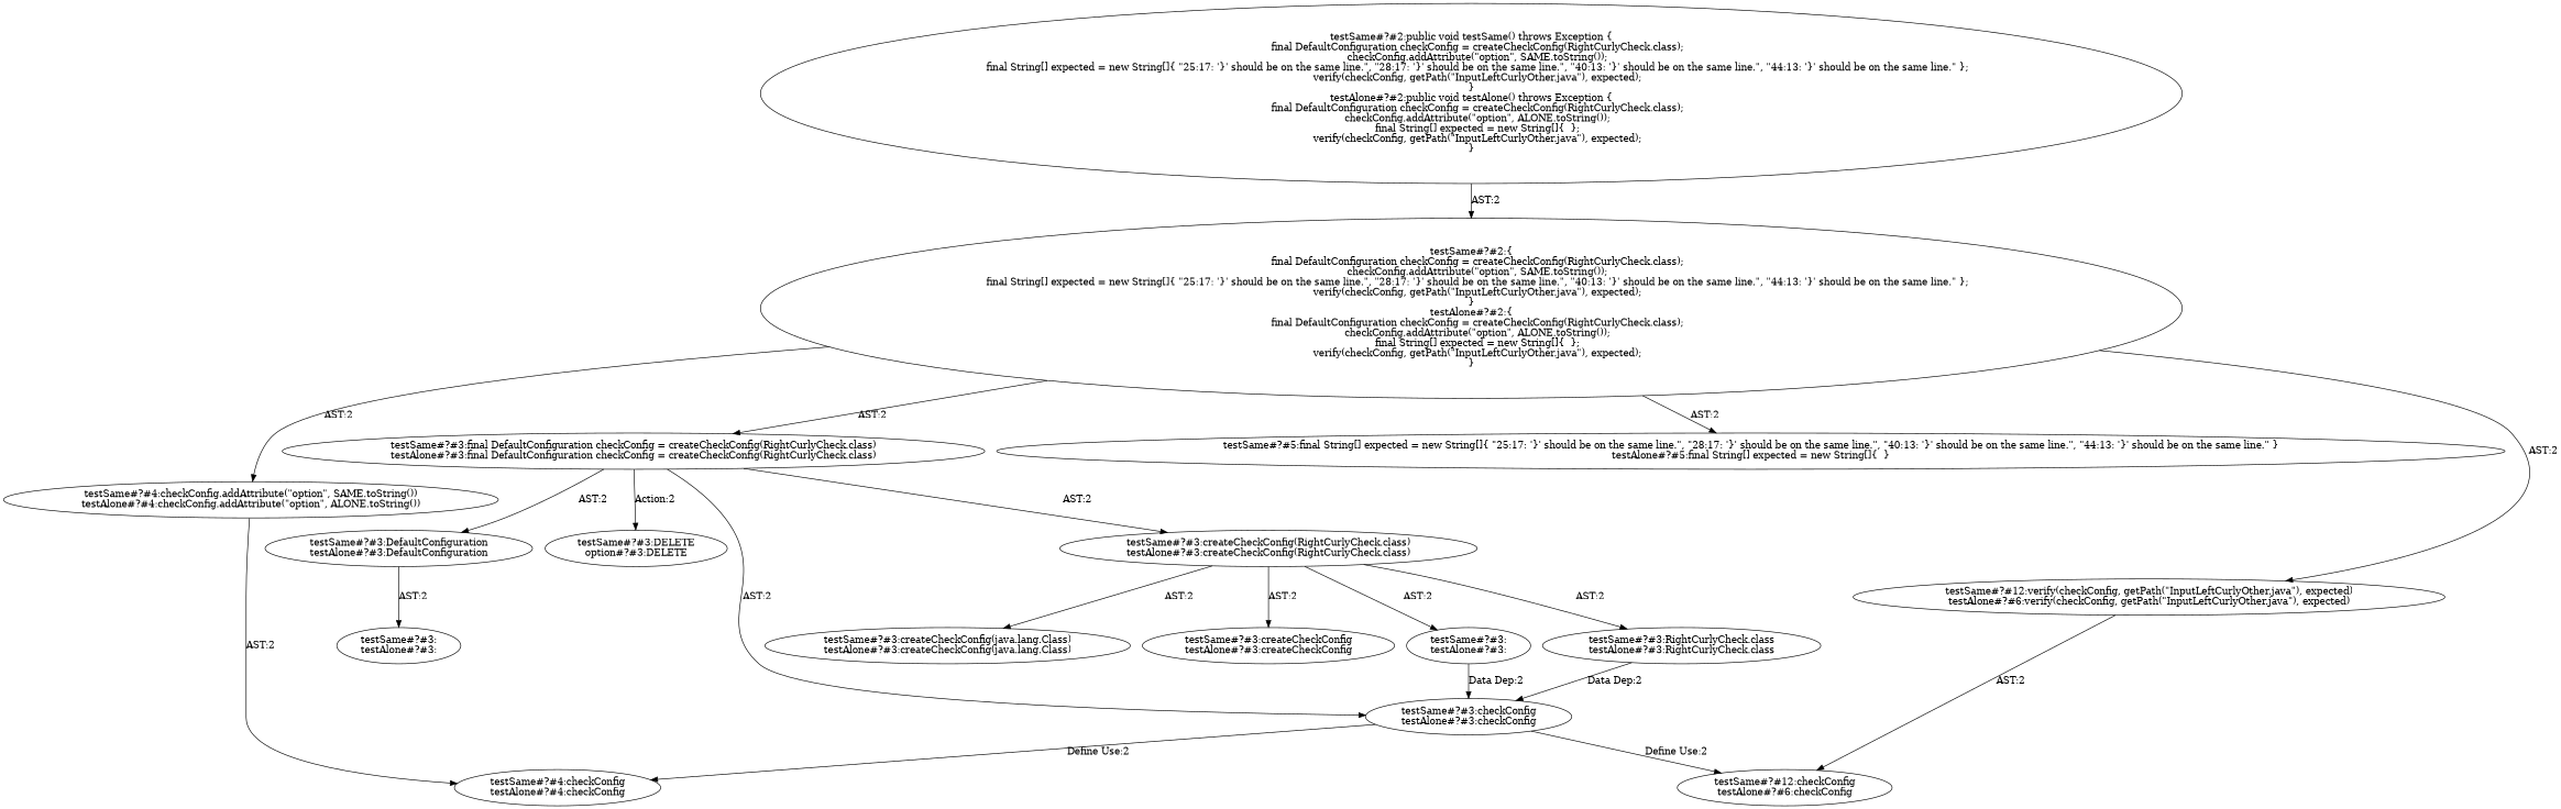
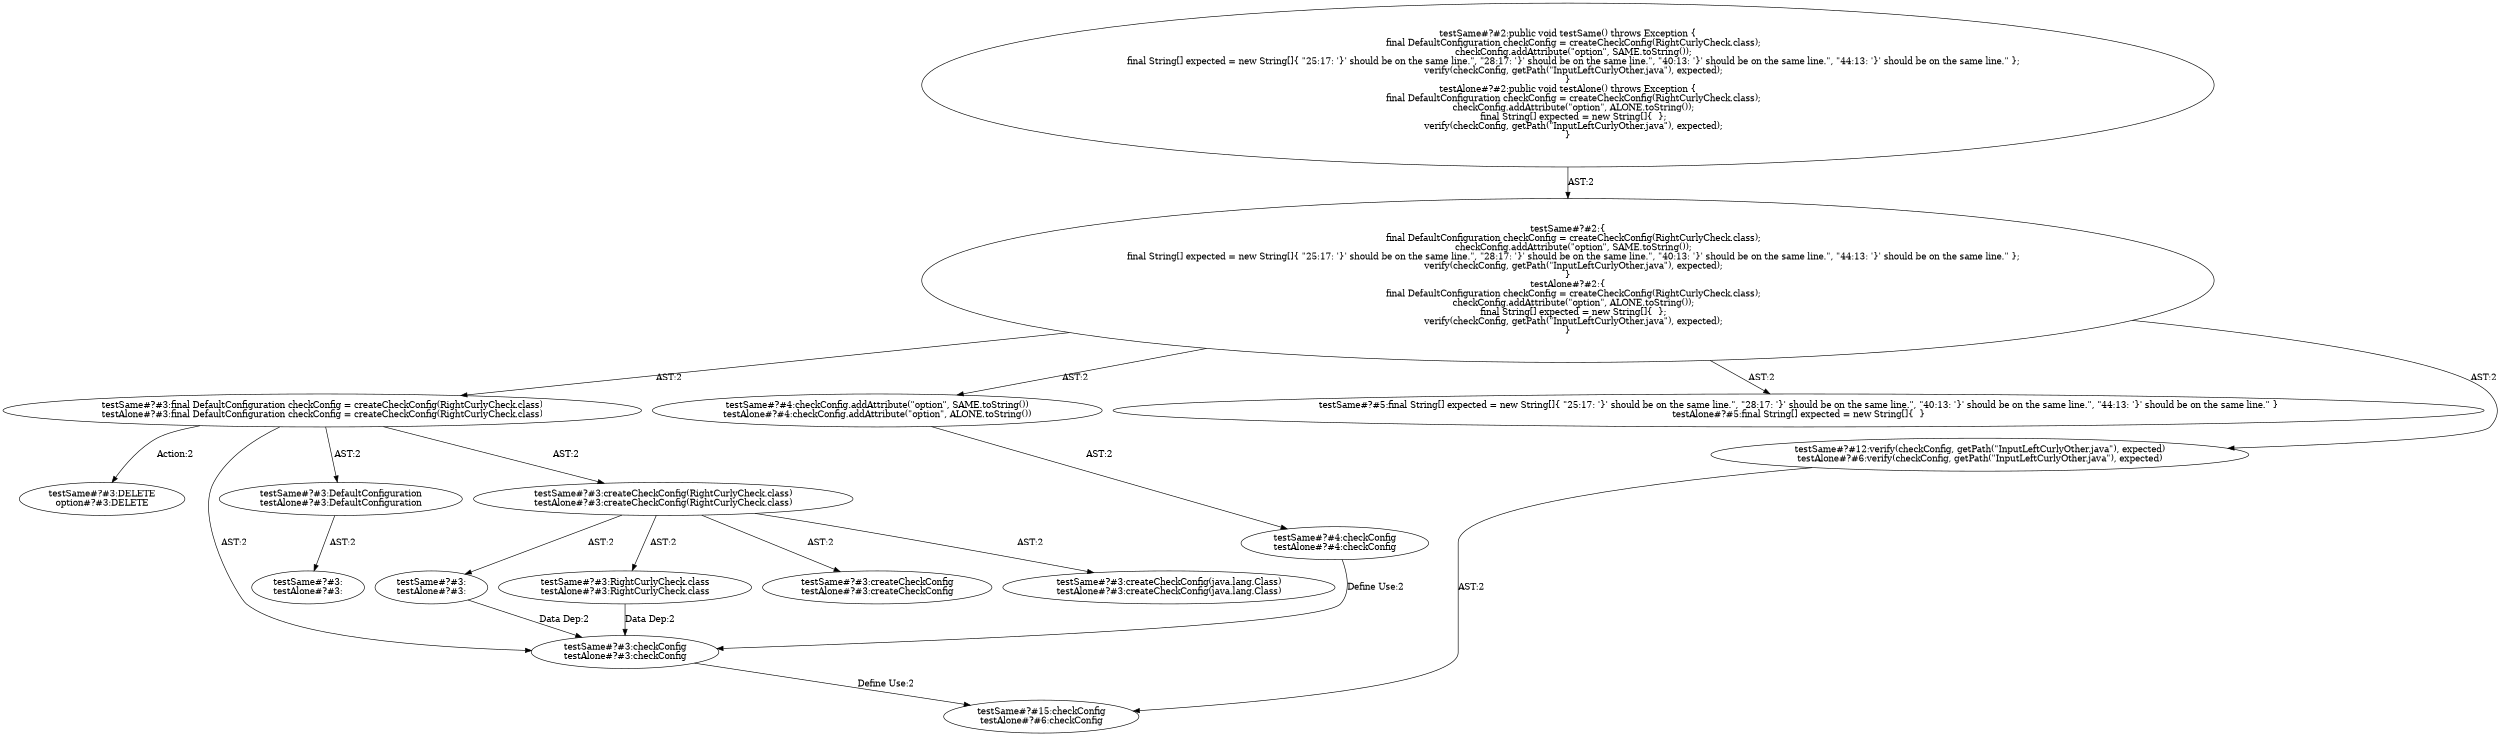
  digraph {
    node [shape=ellipse]
    n1 [label="testSame#?#3:DELETE\noption#?#3:DELETE"]
    n2 [label="testSame#?#3:final DefaultConfiguration checkConfig = createCheckConfig(RightCurlyCheck.class)\ntestAlone#?#3:final DefaultConfiguration checkConfig = createCheckConfig(RightCurlyCheck.class)"]
    n3 [label="testSame#?#3:checkConfig\ntestAlone#?#3:checkConfig"]
    n4 [label="testSame#?#3:DefaultConfiguration\ntestAlone#?#3:DefaultConfiguration"]
    n5 [label="testSame#?#3:createCheckConfig(RightCurlyCheck.class)\ntestAlone#?#3:createCheckConfig(RightCurlyCheck.class)"]
    n6 [label="testSame#?#4:checkConfig\ntestAlone#?#4:checkConfig"]
-   n7 [label="testSame#?#12:checkConfig\ntestAlone#?#6:checkConfig"]
+   n7 [label="testSame#?#15:checkConfig\ntestAlone#?#6:checkConfig"]
    n8 [label="testSame#?#3:\ntestAlone#?#3:"]
    n9 [label="testSame#?#3:\ntestAlone#?#3:"]
    n10 [label="testSame#?#3:RightCurlyCheck.class\ntestAlone#?#3:RightCurlyCheck.class"]
    n11 [label="testSame#?#3:createCheckConfig\ntestAlone#?#3:createCheckConfig"]
    n12 [label="testSame#?#3:createCheckConfig(java.lang.Class)\ntestAlone#?#3:createCheckConfig(java.lang.Class)"]
    n13 [label="testSame#?#2:\{\n    final DefaultConfiguration checkConfig = createCheckConfig(RightCurlyCheck.class);\n    checkConfig.addAttribute(\"option\", SAME.toString());\n    final String[] expected = new String[]\{ \"25:17: '\}' should be on the same line.\", \"28:17: '\}' should be on the same line.\", \"40:13: '\}' should be on the same line.\", \"44:13: '\}' should be on the same line.\" \};\n    verify(checkConfig, getPath(\"InputLeftCurlyOther.java\"), expected);\n\}\ntestAlone#?#2:\{\n    final DefaultConfiguration checkConfig = createCheckConfig(RightCurlyCheck.class);\n    checkConfig.addAttribute(\"option\", ALONE.toString());\n    final String[] expected = new String[]\{  \};\n    verify(checkConfig, getPath(\"InputLeftCurlyOther.java\"), expected);\n\}"]
    n14 [label="testSame#?#4:checkConfig.addAttribute(\"option\", SAME.toString())\ntestAlone#?#4:checkConfig.addAttribute(\"option\", ALONE.toString())"]
    n15 [label="testSame#?#5:final String[] expected = new String[]\{ \"25:17: '\}' should be on the same line.\", \"28:17: '\}' should be on the same line.\", \"40:13: '\}' should be on the same line.\", \"44:13: '\}' should be on the same line.\" \}\ntestAlone#?#5:final String[] expected = new String[]\{  \}"]
    n16 [label="testSame#?#12:verify(checkConfig, getPath(\"InputLeftCurlyOther.java\"), expected)\ntestAlone#?#6:verify(checkConfig, getPath(\"InputLeftCurlyOther.java\"), expected)"]
    n17 [label="testSame#?#2:public void testSame() throws Exception \{\n    final DefaultConfiguration checkConfig = createCheckConfig(RightCurlyCheck.class);\n    checkConfig.addAttribute(\"option\", SAME.toString());\n    final String[] expected = new String[]\{ \"25:17: '\}' should be on the same line.\", \"28:17: '\}' should be on the same line.\", \"40:13: '\}' should be on the same line.\", \"44:13: '\}' should be on the same line.\" \};\n    verify(checkConfig, getPath(\"InputLeftCurlyOther.java\"), expected);\n\}\ntestAlone#?#2:public void testAlone() throws Exception \{\n    final DefaultConfiguration checkConfig = createCheckConfig(RightCurlyCheck.class);\n    checkConfig.addAttribute(\"option\", ALONE.toString());\n    final String[] expected = new String[]\{  \};\n    verify(checkConfig, getPath(\"InputLeftCurlyOther.java\"), expected);\n\}"]
    n2 -> n1 [label="Action:2"]
    n2 -> n3 [label="AST:2"]
    n2 -> n4 [label="AST:2"]
    n2 -> n5 [label="AST:2"]
-   n3 -> n6 [label="Define Use:2"]
+   n6 -> n3 [label="Define Use:2"]
    n3 -> n7 [label="Define Use:2"]
    n4 -> n8 [label="AST:2"]
    n5 -> n9 [label="AST:2"]
    n5 -> n10 [label="AST:2"]
    n5 -> n11 [label="AST:2"]
    n5 -> n12 [label="AST:2"]
    n9 -> n3 [label="Data Dep:2"]
    n10 -> n3 [label="Data Dep:2"]
    n13 -> n2 [label="AST:2"]
    n13 -> n14 [label="AST:2"]
    n13 -> n15 [label="AST:2"]
    n13 -> n16 [label="AST:2"]
    n14 -> n6 [label="AST:2"]
    n16 -> n7 [label="AST:2"]
    n17 -> n13 [label="AST:2"]
  }
